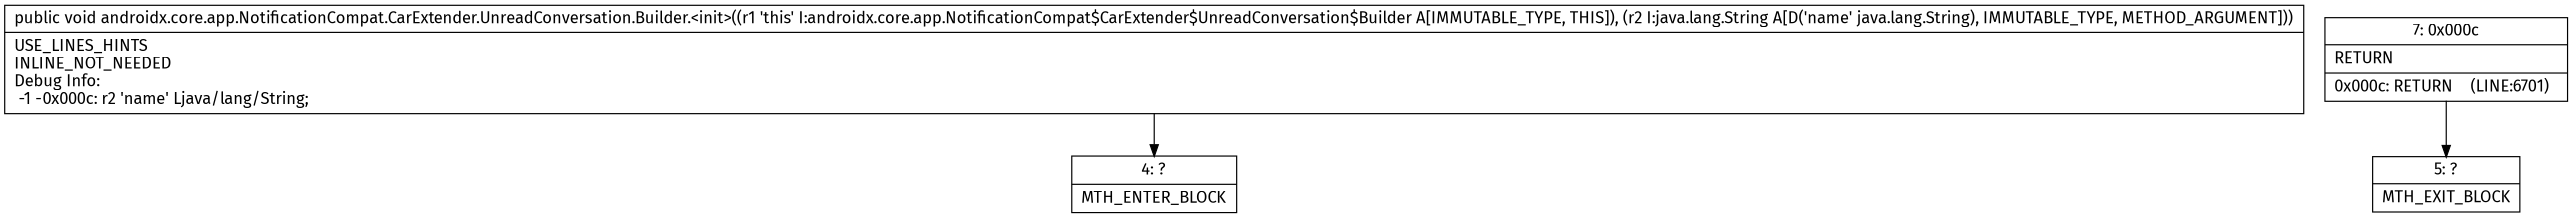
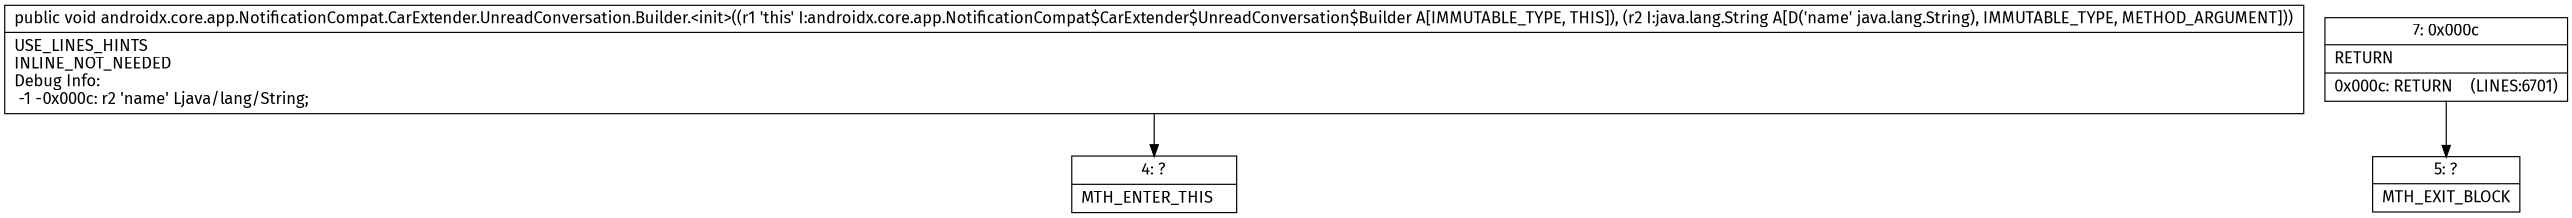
  digraph {
    fontname="Fira Sans"
    node [fontname="Fira Sans" shape=record]
    edge [fontname="Fira Sans"]
-   n1 [label="{4\:\ ?|MTH_ENTER_BLOCK\l}"]
-   n2 [label="{7\:\ 0x000c|RETURN\l|0x000c: RETURN    (LINE:6701)\l}"]
+   n1 [label="{4\:\ ?|MTH_ENTER_THIS\l}"]
+   n2 [label="{7\:\ 0x000c|RETURN\l|0x000c: RETURN    (LINES:6701)\l}"]
    n3 [label="{5\:\ ?|MTH_EXIT_BLOCK\l}"]
    n4 [label="{public void androidx.core.app.NotificationCompat.CarExtender.UnreadConversation.Builder.\<init\>((r1 'this' I:androidx.core.app.NotificationCompat$CarExtender$UnreadConversation$Builder A[IMMUTABLE_TYPE, THIS]), (r2 I:java.lang.String A[D('name' java.lang.String), IMMUTABLE_TYPE, METHOD_ARGUMENT]))  | USE_LINES_HINTS\lINLINE_NOT_NEEDED\lDebug Info:\l  \-1 \-0x000c: r2 'name' Ljava\/lang\/String;\l}"]
    n2 -> n3
    n4 -> n1
  }
